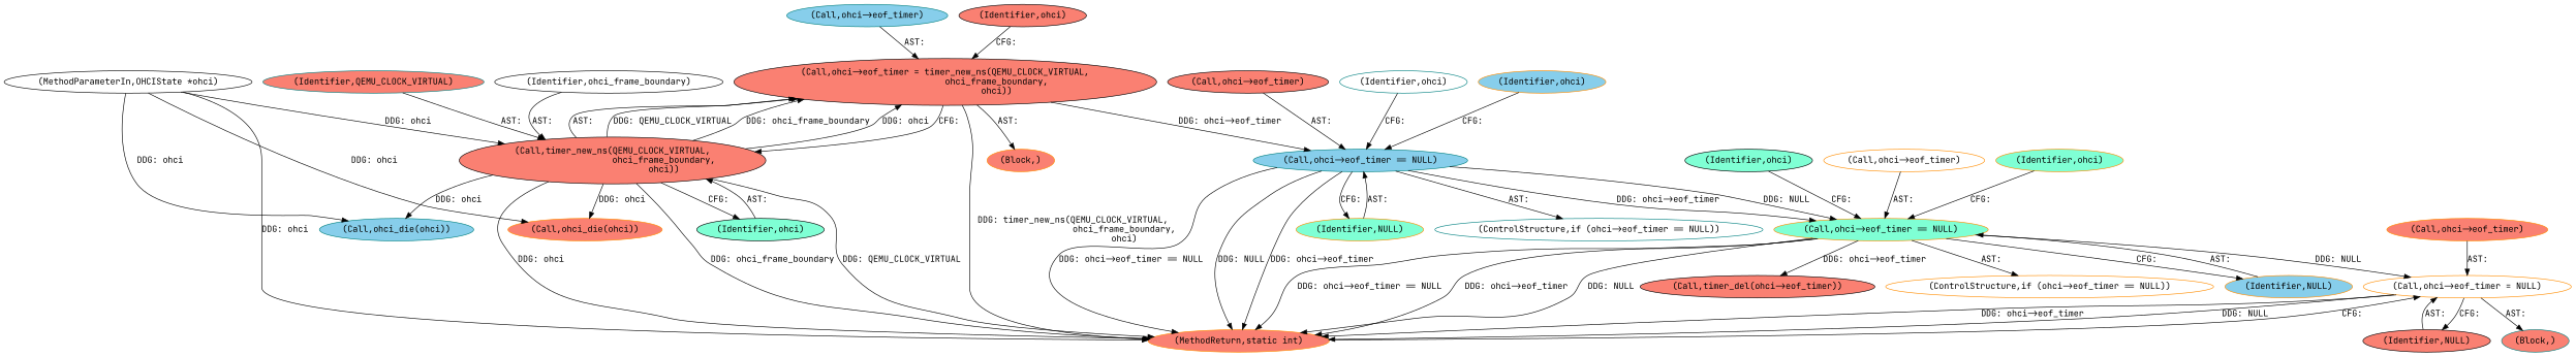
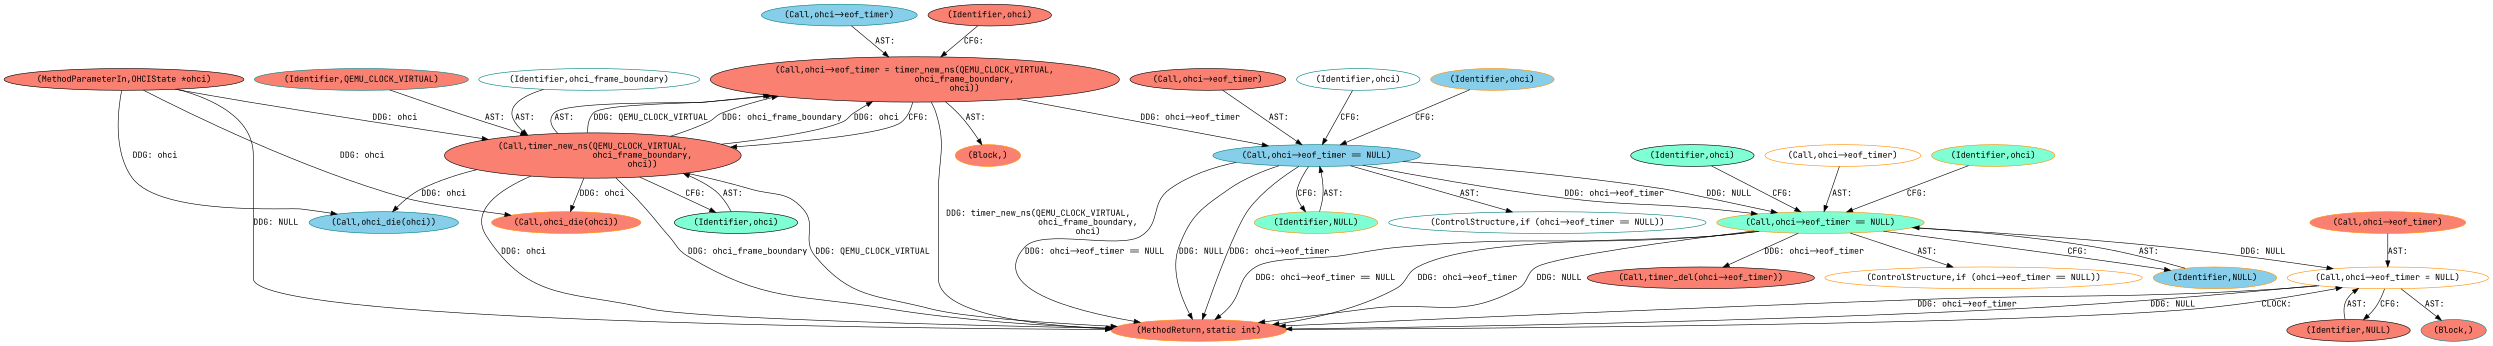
  digraph {
    fontname="JetBrains Mono"
    node [color=darkorange fillcolor=salmon fontname="JetBrains Mono" style=filled]
    edge [fontname="JetBrains Mono"]
    n1 [fillcolor=white label="(Call,ohci->eof_timer = NULL)"]
    n2 [color=teal label="(Block,)"]
    n3 [color=black label="(Identifier,NULL)"]
    n4 [label="(MethodReturn,static int)"]
    n5 [fillcolor=aquamarine label="(Call,ohci->eof_timer == NULL)"]
    n6 [color=black label="(Call,timer_del(ohci->eof_timer))"]
    n7 [fillcolor=white label="(ControlStructure,if (ohci->eof_timer == NULL))"]
    n8 [fillcolor=skyblue label="(Identifier,NULL)"]
    n9 [color=teal fillcolor=skyblue label="(Call,ohci->eof_timer == NULL)"]
    n10 [fillcolor=aquamarine label="(Identifier,NULL)"]
    n11 [color=teal fillcolor=white label="(ControlStructure,if (ohci->eof_timer == NULL))"]
    n12 [color=black label="(Call,ohci->eof_timer = timer_new_ns(QEMU_CLOCK_VIRTUAL,\n                    ohci_frame_boundary,\n                    ohci))"]
    n13 [color=black label="(Call,timer_new_ns(QEMU_CLOCK_VIRTUAL,\n                    ohci_frame_boundary,\n                    ohci))"]
    n14 [label="(Block,)"]
    n15 [color=teal fillcolor=skyblue label="(Call,ohci_die(ohci))"]
    n16 [label="(Call,ohci_die(ohci))"]
    n17 [color=black fillcolor=aquamarine label="(Identifier,ohci)"]
-   n18 [color=black fillcolor=white label="(MethodParameterIn,OHCIState *ohci)"]
+   n18 [color=black label="(MethodParameterIn,OHCIState *ohci)"]
    n19 [color=black fillcolor=aquamarine label="(Identifier,ohci)"]
    n20 [color=black label="(Call,ohci->eof_timer)"]
    n21 [label="(Call,ohci->eof_timer)"]
    n22 [color=teal label="(Identifier,QEMU_CLOCK_VIRTUAL)"]
    n23 [color=teal fillcolor=white label="(Identifier,ohci)"]
    n24 [fillcolor=white label="(Call,ohci->eof_timer)"]
    n25 [color=teal fillcolor=skyblue label="(Call,ohci->eof_timer)"]
-   n26 [color=black fillcolor=white label="(Identifier,ohci_frame_boundary)"]
+   n26 [color=teal fillcolor=white label="(Identifier,ohci_frame_boundary)"]
    n27 [fillcolor=aquamarine label="(Identifier,ohci)"]
    n28 [fillcolor=skyblue label="(Identifier,ohci)"]
    n29 [color=black label="(Identifier,ohci)"]
    n1 -> n2 [label="AST: "]
    n1 -> n3 [label="CFG: "]
    n1 -> n4 [label="DDG: ohci->eof_timer"]
    n1 -> n4 [label="DDG: NULL"]
    n3 -> n1 [label="AST: "]
-   n4 -> n1 [label="CFG: "]
+   n4 -> n1 [label="CLOCK: "]
    n5 -> n1 [label="DDG: NULL"]
    n5 -> n4 [label="DDG: ohci->eof_timer == NULL"]
    n5 -> n4 [label="DDG: ohci->eof_timer"]
    n5 -> n4 [label="DDG: NULL"]
    n5 -> n6 [label="DDG: ohci->eof_timer"]
    n5 -> n7 [label="AST: "]
    n5 -> n8 [label="CFG: "]
    n8 -> n5 [label="AST: "]
    n9 -> n4 [label="DDG: ohci->eof_timer == NULL"]
    n9 -> n4 [label="DDG: NULL"]
    n9 -> n4 [label="DDG: ohci->eof_timer"]
    n9 -> n5 [label="DDG: ohci->eof_timer"]
    n9 -> n5 [label="DDG: NULL"]
    n9 -> n10 [label="CFG: "]
    n9 -> n11 [label="AST: "]
    n10 -> n9 [label="AST: "]
    n12 -> n4 [label="DDG: timer_new_ns(QEMU_CLOCK_VIRTUAL,\n                    ohci_frame_boundary,\n                    ohci)"]
    n12 -> n9 [label="DDG: ohci->eof_timer"]
    n12 -> n13 [label="CFG: "]
    n12 -> n14 [label="AST: "]
    n13 -> n4 [label="DDG: QEMU_CLOCK_VIRTUAL"]
    n13 -> n4 [label="DDG: ohci"]
    n13 -> n4 [label="DDG: ohci_frame_boundary"]
    n13 -> n12 [label="AST: "]
    n13 -> n12 [label="DDG: QEMU_CLOCK_VIRTUAL"]
    n13 -> n12 [label="DDG: ohci_frame_boundary"]
    n13 -> n12 [label="DDG: ohci"]
    n13 -> n15 [label="DDG: ohci"]
    n13 -> n16 [label="DDG: ohci"]
    n13 -> n17 [label="CFG: "]
    n17 -> n13 [label="AST: "]
-   n18 -> n4 [label="DDG: ohci"]
+   n18 -> n4 [label="DDG: NULL"]
    n18 -> n13 [label="DDG: ohci"]
    n18 -> n15 [label="DDG: ohci"]
    n18 -> n16 [label="DDG: ohci"]
    n19 -> n5 [label="CFG: "]
    n20 -> n9 [label="AST: "]
    n21 -> n1 [label="AST: "]
    n22 -> n13 [label="AST: "]
    n23 -> n9 [label="CFG: "]
    n24 -> n5 [label="AST: "]
    n25 -> n12 [label="AST: "]
    n26 -> n13 [label="AST: "]
    n27 -> n5 [label="CFG: "]
    n28 -> n9 [label="CFG: "]
    n29 -> n12 [label="CFG: "]
  }
